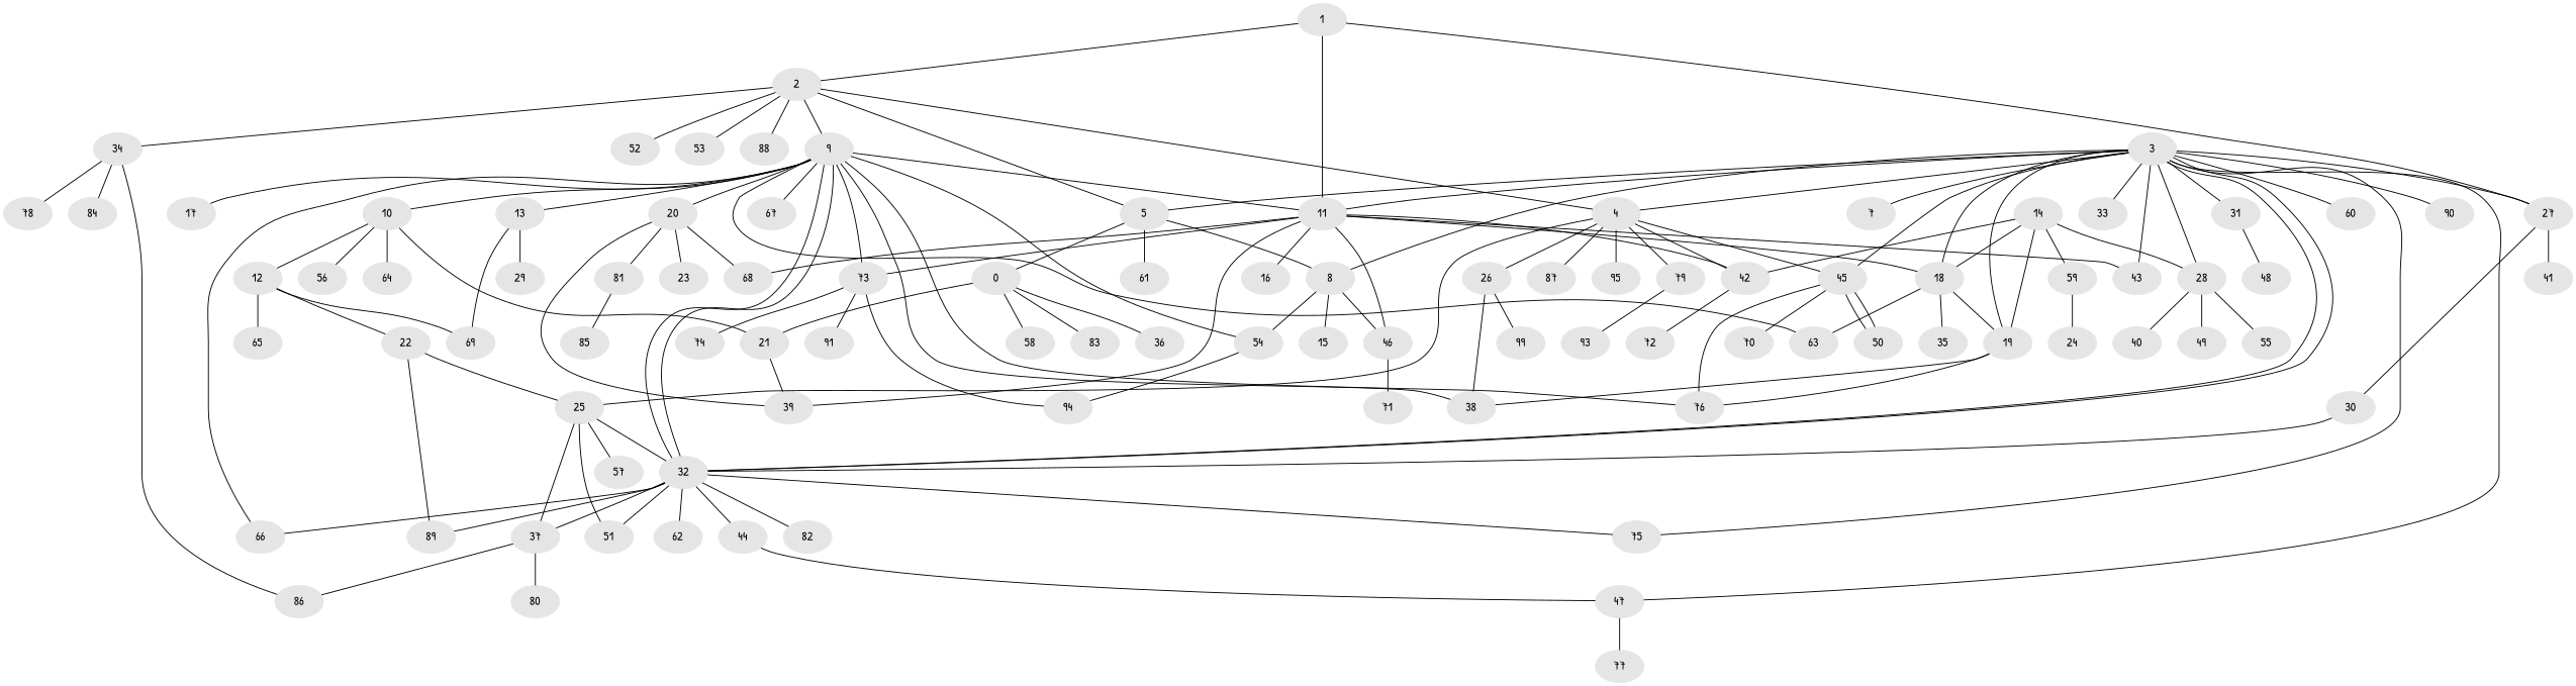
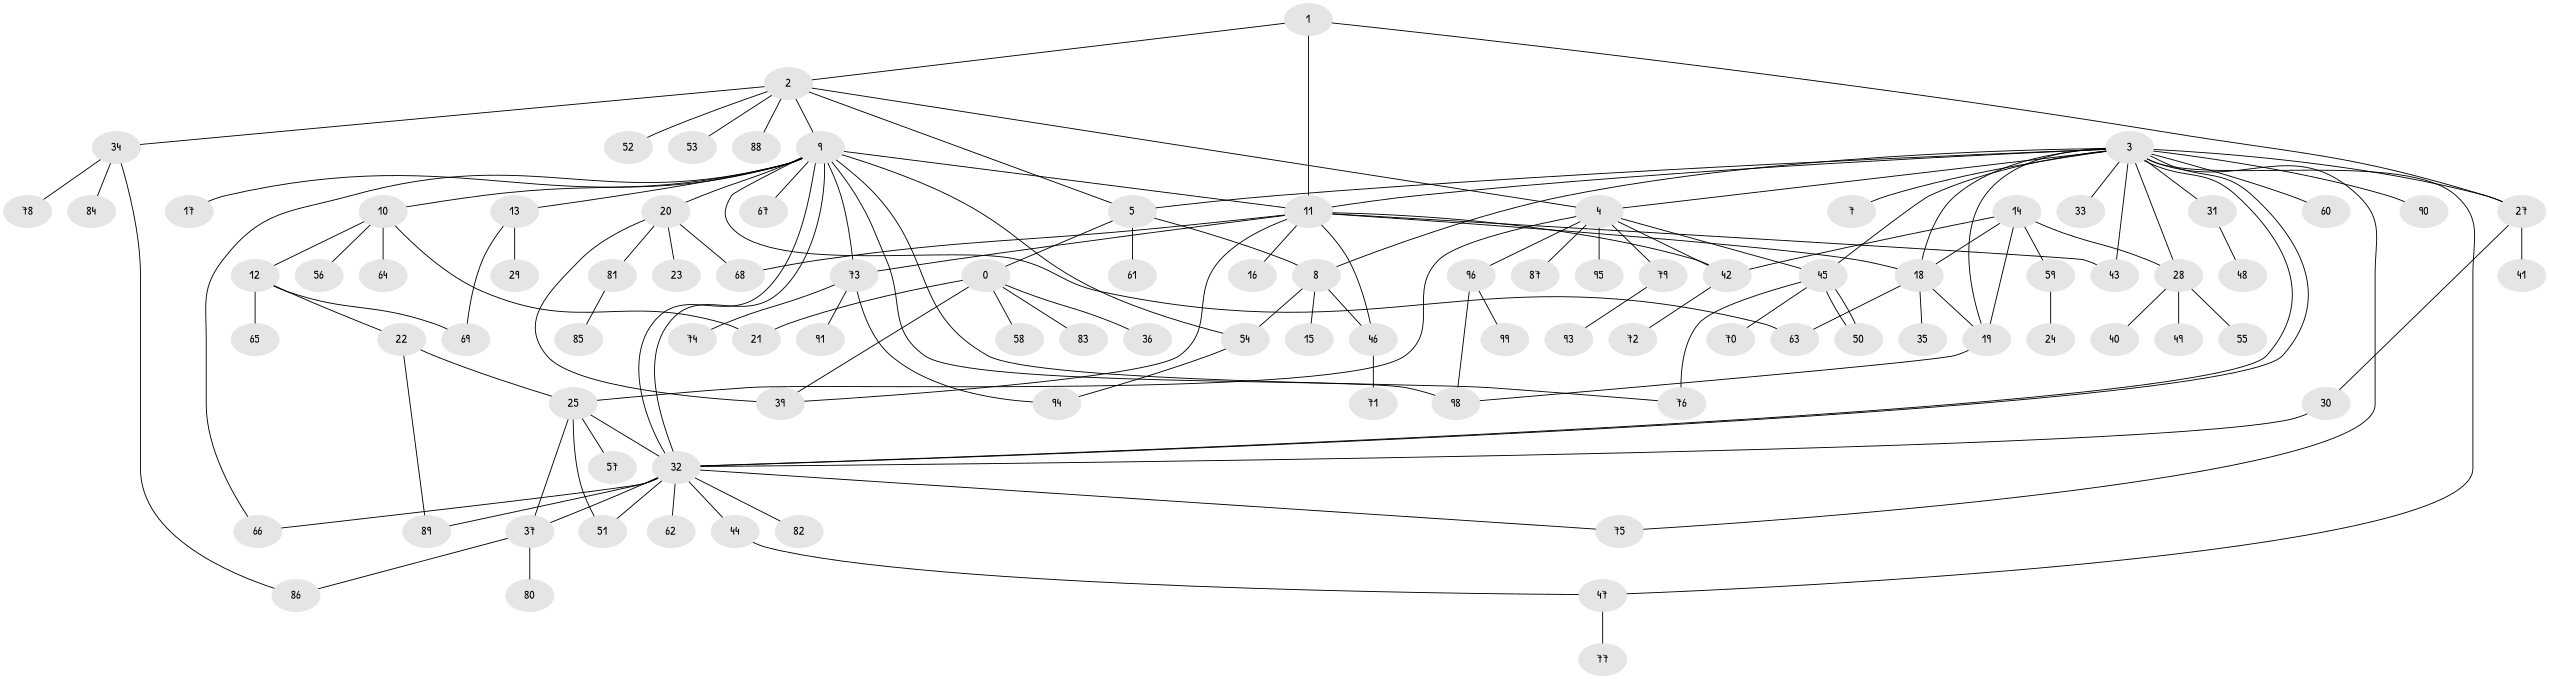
  graph {
    fontname="Patrick Hand"
    node [color=gray90 fontname="Patrick Hand" style=filled]
    edge [fontname="Patrick Hand"]
    1
    2
    11
    27
    4
    5
    9
    34
    52
    53
    88
    18
    43
    42
    39
    46
    73
    16
    68
    30
    41
    3
    7
    8
    19
    28
    31
    32
    33
    45
    47
    60
    75
    90
    25
-   26
+   26 [label=96]
    79
    87
    95
    n40 [label=0]
    61
    54
    10
    13
    17
    20
-   38
+   38 [label=98]
    63
    66
    67
    76
    78
    84
    86
    15
    35
    40
    49
    55
    48
    37
    51
    44
    62
    82
    89
    50
    70
    77
    57
    n71 [label=99]
    72
    93
    21
    36
    58
    83
    71
    94
    12
    56
    64
    69
    29
    23
    81
    74
    91
    22
    65
    14
    59
    24
    85
    80
    1 -- 2
    1 -- 11
    1 -- 27
    2 -- 4
    2 -- 5
    2 -- 9
    2 -- 34
    2 -- 52
    2 -- 53
    2 -- 88
    11 -- 18
    11 -- 43
    11 -- 42
    11 -- 39
    11 -- 46
    11 -- 73
    11 -- 16
    11 -- 68
    27 -- 30
    27 -- 41
    4 -- 42
    4 -- 45
    4 -- 25
    4 -- 26
    4 -- 79
    4 -- 87
    4 -- 95
    5 -- 8
    5 -- n40
    5 -- 61
    9 -- 11
    9 -- 73
    9 -- 32
    9 -- 32
    9 -- 54
    9 -- 10
    9 -- 13
    9 -- 17
    9 -- 20
    9 -- 38
    9 -- 63
    9 -- 66
    9 -- 67
    9 -- 76
    34 -- 78
    34 -- 84
    34 -- 86
    18 -- 19
    18 -- 63
    18 -- 35
    42 -- 72
    46 -- 71
    73 -- 94
    73 -- 74
    73 -- 91
    30 -- 32
    3 -- 11
    3 -- 27
    3 -- 4
    3 -- 5
    3 -- 18
    3 -- 43
    3 -- 7
    3 -- 8
    3 -- 19
    3 -- 28
    3 -- 31
    3 -- 32
    3 -- 32
    3 -- 33
    3 -- 45
    3 -- 47
    3 -- 60
    3 -- 75
    3 -- 90
    8 -- 46
    8 -- 54
    8 -- 15
    19 -- 38
-   19 -- 76
    28 -- 40
    28 -- 49
    28 -- 55
    31 -- 48
    32 -- 75
    32 -- 66
    32 -- 37
    32 -- 51
    32 -- 44
    32 -- 62
    32 -- 82
    32 -- 89
    45 -- 76
    45 -- 50
    45 -- 50
    45 -- 70
    47 -- 77
    25 -- 32
    25 -- 37
    25 -- 51
    25 -- 57
    26 -- 38
    26 -- n71
    79 -- 93
-   21 -- 39
+   n40 -- 39
    n40 -- 21
    n40 -- 36
    n40 -- 58
    n40 -- 83
    54 -- 94
    10 -- 21
    10 -- 12
    10 -- 56
    10 -- 64
    13 -- 69
    13 -- 29
    20 -- 39
    20 -- 68
    20 -- 23
    20 -- 81
    37 -- 86
    37 -- 80
    44 -- 47
    12 -- 69
    12 -- 22
    12 -- 65
    81 -- 85
    22 -- 25
    22 -- 89
    14 -- 18
    14 -- 42
    14 -- 19
    14 -- 28
    14 -- 59
    59 -- 24
  }
